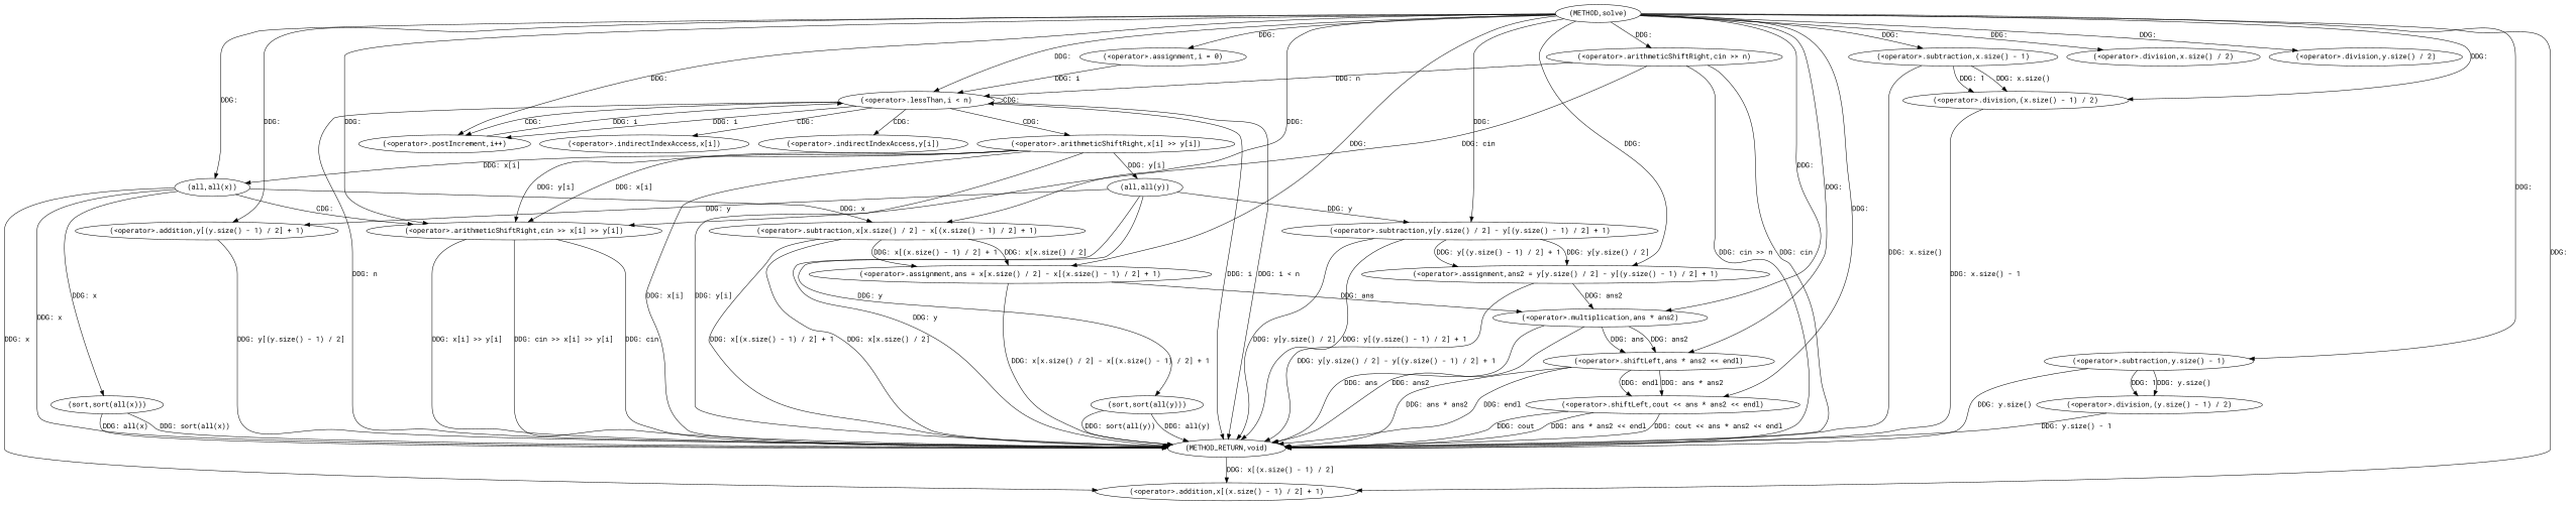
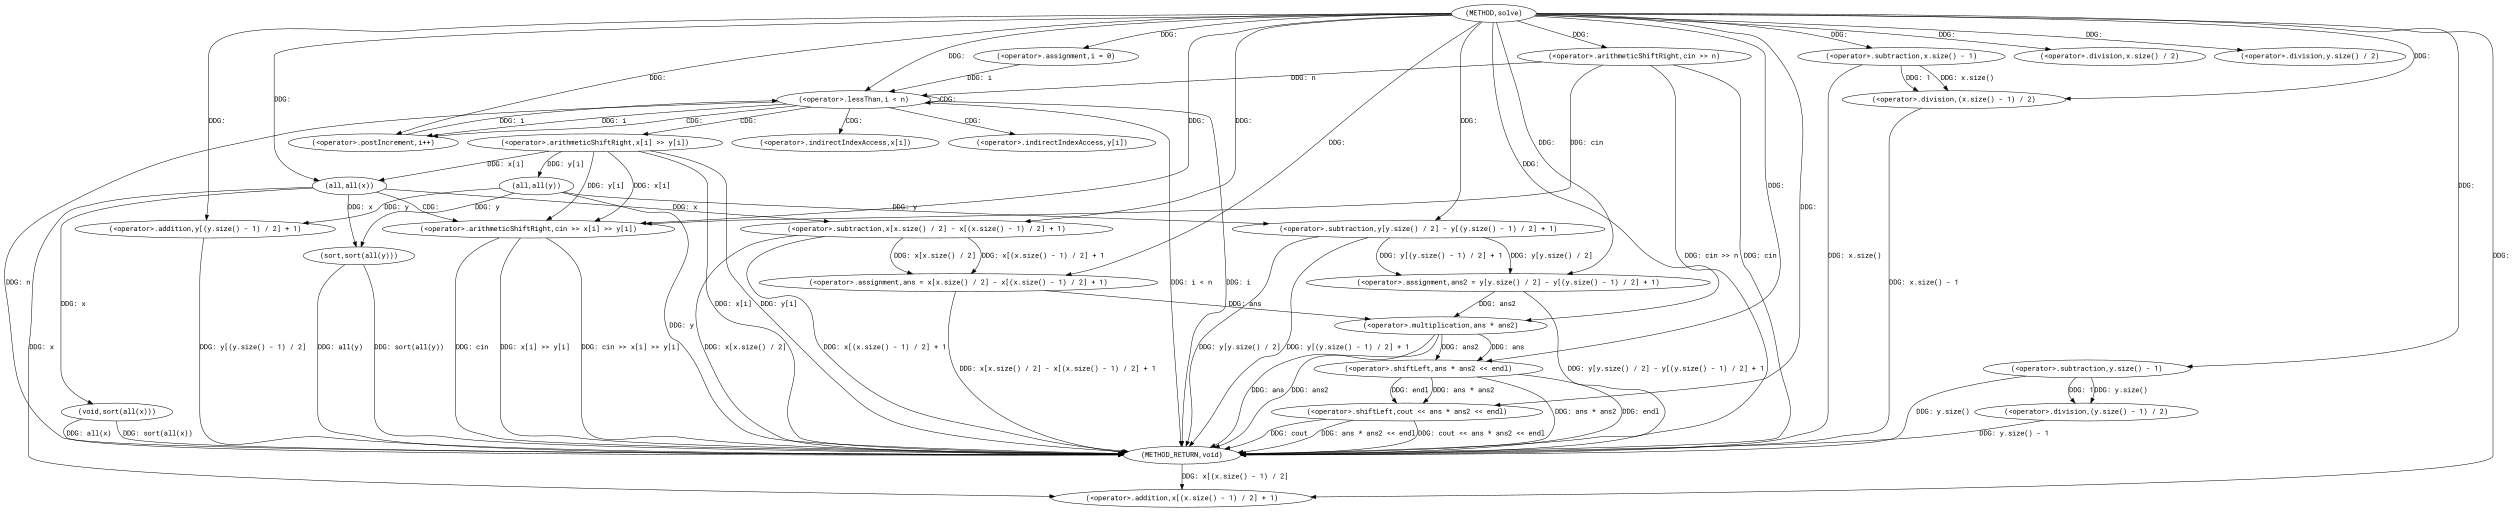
  digraph {
    fontname="Roboto Mono"
    node [fontname="Roboto Mono"]
    edge [fontname="Roboto Mono"]
    n1 [label="(METHOD,solve)"]
    n2 [label="(<operator>.arithmeticShiftRight,cin >> n)"]
    n3 [label="(<operator>.assignment,ans = x[x.size() / 2] - x[(x.size() - 1) / 2] + 1)"]
    n4 [label="(<operator>.assignment,ans2 = y[y.size() / 2] - y[(y.size() - 1) / 2] + 1)"]
    n5 [label="(<operator>.shiftLeft,cout << ans * ans2 << endl)"]
    n6 [label="(<operator>.assignment,i = 0)"]
    n7 [label="(<operator>.lessThan,i < n)"]
    n8 [label="(<operator>.postIncrement,i++)"]
    n9 [label="(<operator>.arithmeticShiftRight,cin >> x[i] >> y[i])"]
    n10 [label="(all,all(x))"]
    n11 [label="(<operator>.subtraction,x[x.size() / 2] - x[(x.size() - 1) / 2] + 1)"]
    n12 [label="(<operator>.subtraction,y[y.size() / 2] - y[(y.size() - 1) / 2] + 1)"]
    n13 [label="(<operator>.shiftLeft,ans * ans2 << endl)"]
    n14 [label="(<operator>.addition,x[(x.size() - 1) / 2] + 1)"]
    n15 [label="(<operator>.addition,y[(y.size() - 1) / 2] + 1)"]
    n16 [label="(<operator>.multiplication,ans * ans2)"]
    n17 [label="(<operator>.division,x.size() / 2)"]
    n18 [label="(<operator>.division,y.size() / 2)"]
    n19 [label="(<operator>.division,(x.size() - 1) / 2)"]
    n20 [label="(<operator>.subtraction,x.size() - 1)"]
    n21 [label="(<operator>.subtraction,y.size() - 1)"]
    n22 [label="(METHOD_RETURN,void)"]
    n23 [label="(<operator>.arithmeticShiftRight,x[i] >> y[i])"]
    n24 [label="(<operator>.indirectIndexAccess,x[i])"]
    n25 [label="(<operator>.indirectIndexAccess,y[i])"]
-   n26 [label="(sort,sort(all(x)))"]
+   n26 [label="(void,sort(all(x)))"]
    n27 [label="(all,all(y))"]
    n28 [label="(sort,sort(all(y)))"]
    n29 [label="(<operator>.division,(y.size() - 1) / 2)"]
    n1 -> n2 [label="DDG: "]
    n1 -> n3 [label="DDG: "]
    n1 -> n4 [label="DDG: "]
    n1 -> n5 [label="DDG: "]
    n1 -> n6 [label="DDG: "]
    n1 -> n7 [label="DDG: "]
    n1 -> n8 [label="DDG: "]
    n1 -> n9 [label="DDG: "]
    n1 -> n10 [label="DDG: "]
    n1 -> n11 [label="DDG: "]
    n1 -> n12 [label="DDG: "]
    n1 -> n13 [label="DDG: "]
    n1 -> n14 [label="DDG: "]
    n1 -> n15 [label="DDG: "]
    n1 -> n16 [label="DDG: "]
    n1 -> n17 [label="DDG: "]
    n1 -> n18 [label="DDG: "]
    n1 -> n19 [label="DDG: "]
    n1 -> n20 [label="DDG: "]
    n1 -> n21 [label="DDG: "]
    n2 -> n7 [label="DDG: n"]
    n2 -> n9 [label="DDG: cin"]
    n2 -> n22 [label="DDG: cin"]
    n2 -> n22 [label="DDG: cin >> n"]
    n3 -> n16 [label="DDG: ans"]
    n3 -> n22 [label="DDG: x[x.size() / 2] - x[(x.size() - 1) / 2] + 1"]
    n4 -> n16 [label="DDG: ans2"]
    n4 -> n22 [label="DDG: y[y.size() / 2] - y[(y.size() - 1) / 2] + 1"]
    n5 -> n22 [label="DDG: ans * ans2 << endl"]
    n5 -> n22 [label="DDG: cout << ans * ans2 << endl"]
    n5 -> n22 [label="DDG: cout"]
    n6 -> n7 [label="DDG: i"]
    n7 -> n7 [label="CDG: "]
    n7 -> n8 [label="DDG: i"]
    n7 -> n8 [label="CDG: "]
    n7 -> n22 [label="DDG: i"]
    n7 -> n22 [label="DDG: n"]
    n7 -> n22 [label="DDG: i < n"]
    n7 -> n23 [label="CDG: "]
    n7 -> n24 [label="CDG: "]
    n7 -> n25 [label="CDG: "]
    n8 -> n7 [label="DDG: i"]
    n9 -> n22 [label="DDG: cin"]
    n9 -> n22 [label="DDG: x[i] >> y[i]"]
    n9 -> n22 [label="DDG: cin >> x[i] >> y[i]"]
    n10 -> n9 [label="CDG: "]
    n10 -> n11 [label="DDG: x"]
    n10 -> n14 [label="DDG: x"]
-   n10 -> n22 [label="DDG: x"]
+   n10 -> n28 [label="DDG: x"]
    n10 -> n26 [label="DDG: x"]
    n11 -> n3 [label="DDG: x[(x.size() - 1) / 2] + 1"]
    n11 -> n3 [label="DDG: x[x.size() / 2]"]
    n11 -> n22 [label="DDG: x[x.size() / 2]"]
    n11 -> n22 [label="DDG: x[(x.size() - 1) / 2] + 1"]
    n12 -> n4 [label="DDG: y[y.size() / 2]"]
    n12 -> n4 [label="DDG: y[(y.size() - 1) / 2] + 1"]
    n12 -> n22 [label="DDG: y[y.size() / 2]"]
    n12 -> n22 [label="DDG: y[(y.size() - 1) / 2] + 1"]
    n13 -> n5 [label="DDG: ans * ans2"]
    n13 -> n5 [label="DDG: endl"]
    n13 -> n22 [label="DDG: ans * ans2"]
    n13 -> n22 [label="DDG: endl"]
    n15 -> n22 [label="DDG: y[(y.size() - 1) / 2]"]
    n16 -> n13 [label="DDG: ans"]
    n16 -> n13 [label="DDG: ans2"]
    n16 -> n22 [label="DDG: ans"]
    n16 -> n22 [label="DDG: ans2"]
    n19 -> n22 [label="DDG: x.size() - 1"]
    n20 -> n19 [label="DDG: x.size()"]
    n20 -> n19 [label="DDG: 1"]
    n20 -> n22 [label="DDG: x.size()"]
    n21 -> n22 [label="DDG: y.size()"]
    n21 -> n29 [label="DDG: 1"]
    n21 -> n29 [label="DDG: y.size()"]
    n22 -> n14 [label="DDG: x[(x.size() - 1) / 2]"]
    n23 -> n9 [label="DDG: x[i]"]
    n23 -> n9 [label="DDG: y[i]"]
    n23 -> n10 [label="DDG: x[i]"]
    n23 -> n22 [label="DDG: x[i]"]
    n23 -> n22 [label="DDG: y[i]"]
    n23 -> n27 [label="DDG: y[i]"]
    n26 -> n22 [label="DDG: all(x)"]
    n26 -> n22 [label="DDG: sort(all(x))"]
    n27 -> n12 [label="DDG: y"]
    n27 -> n15 [label="DDG: y"]
    n27 -> n22 [label="DDG: y"]
    n27 -> n28 [label="DDG: y"]
    n28 -> n22 [label="DDG: all(y)"]
    n28 -> n22 [label="DDG: sort(all(y))"]
    n29 -> n22 [label="DDG: y.size() - 1"]
  }
